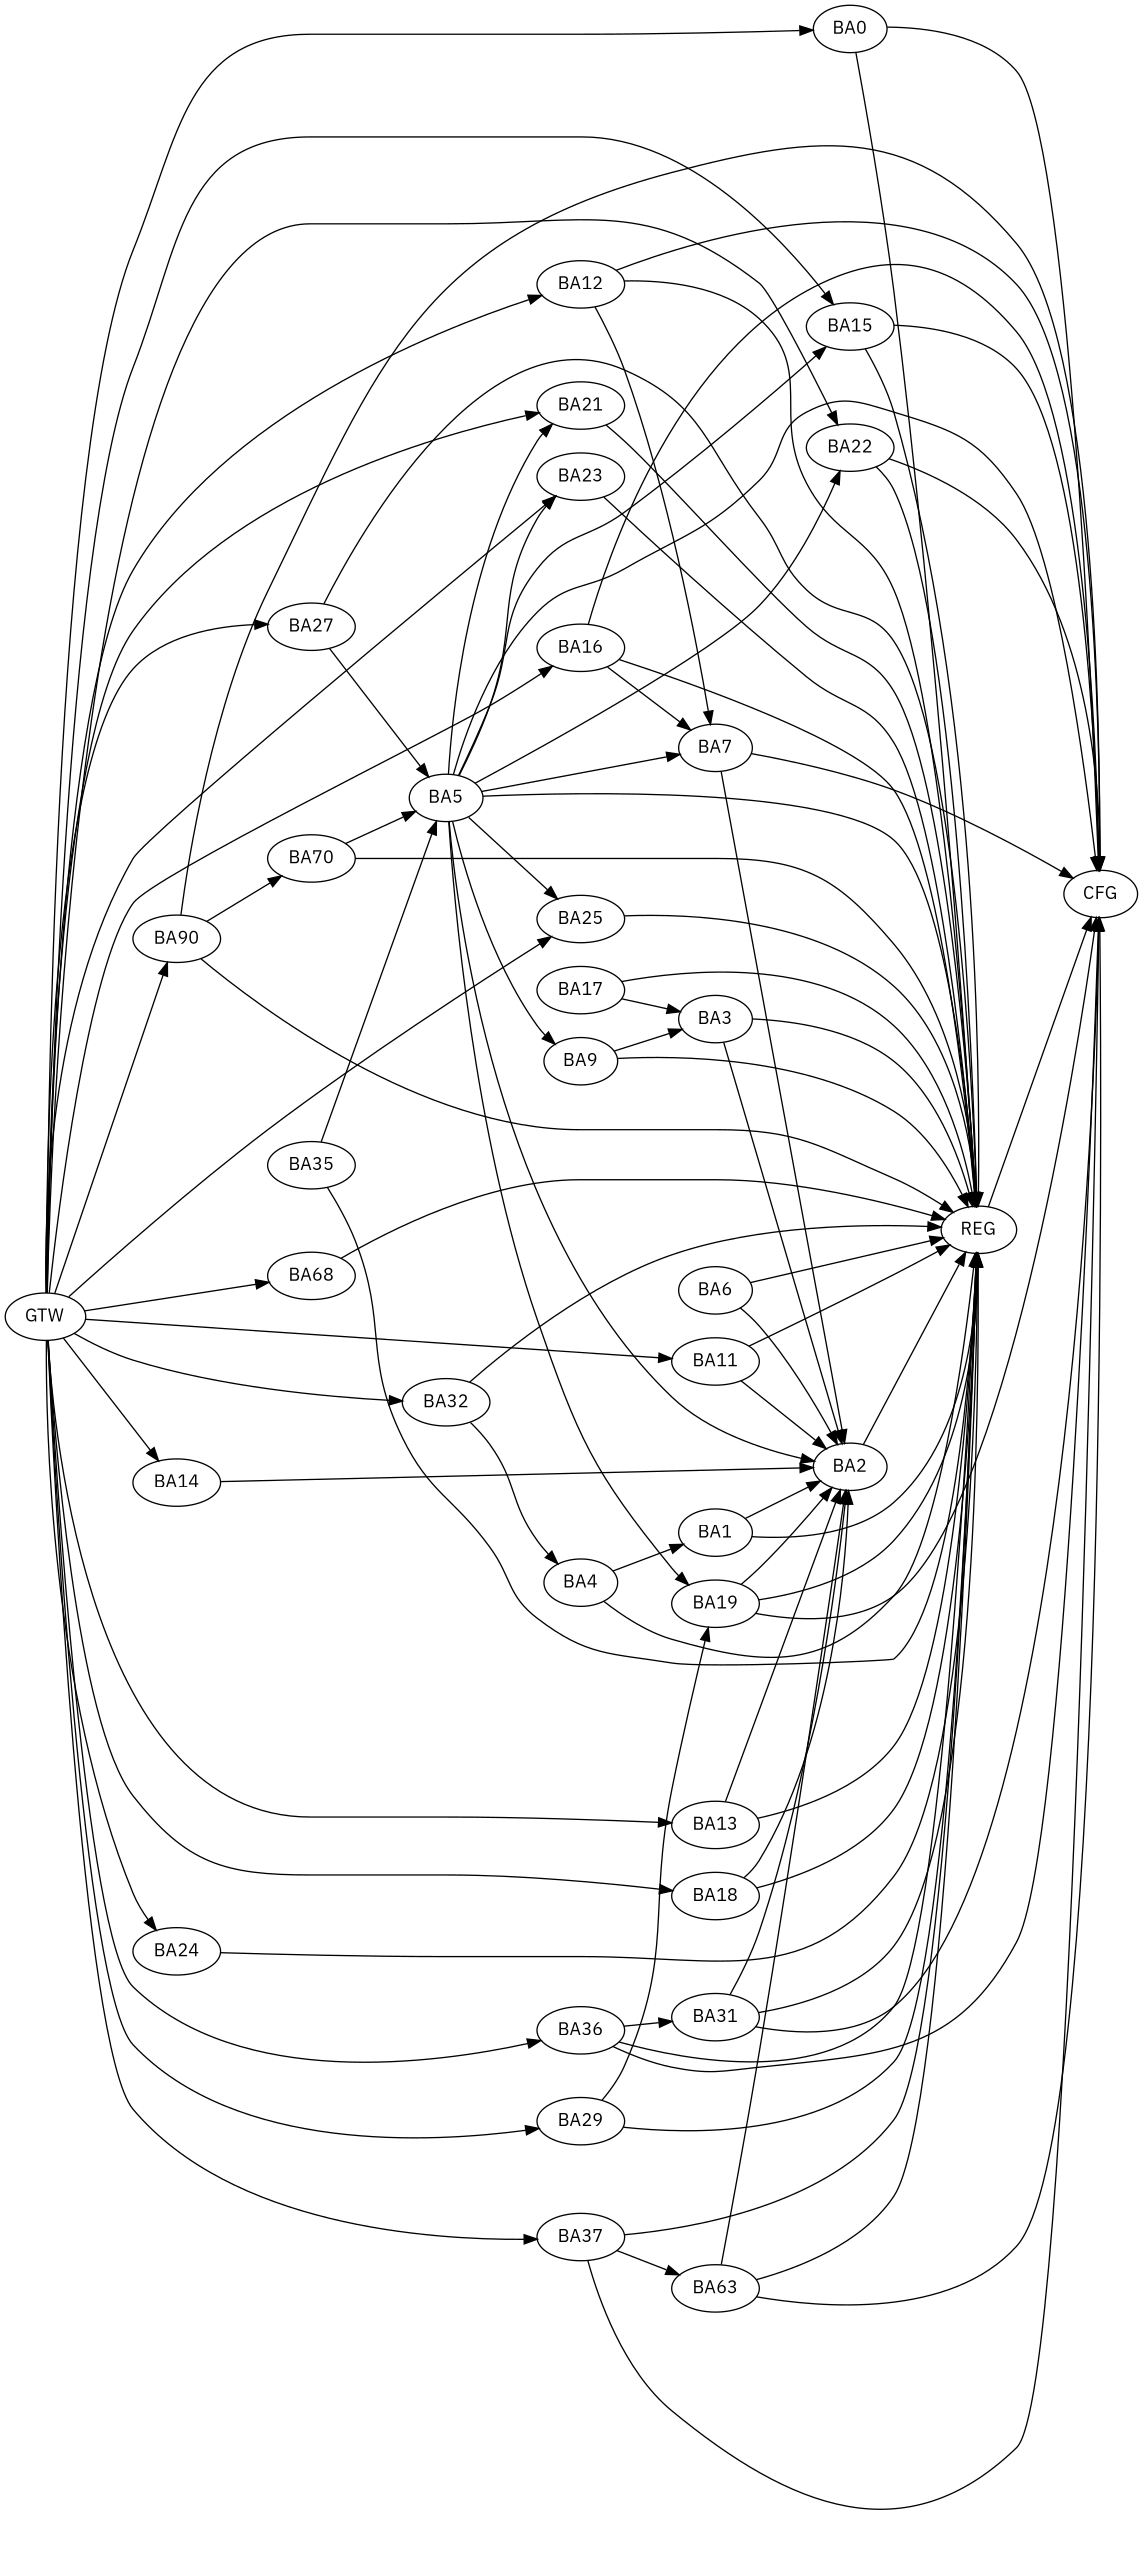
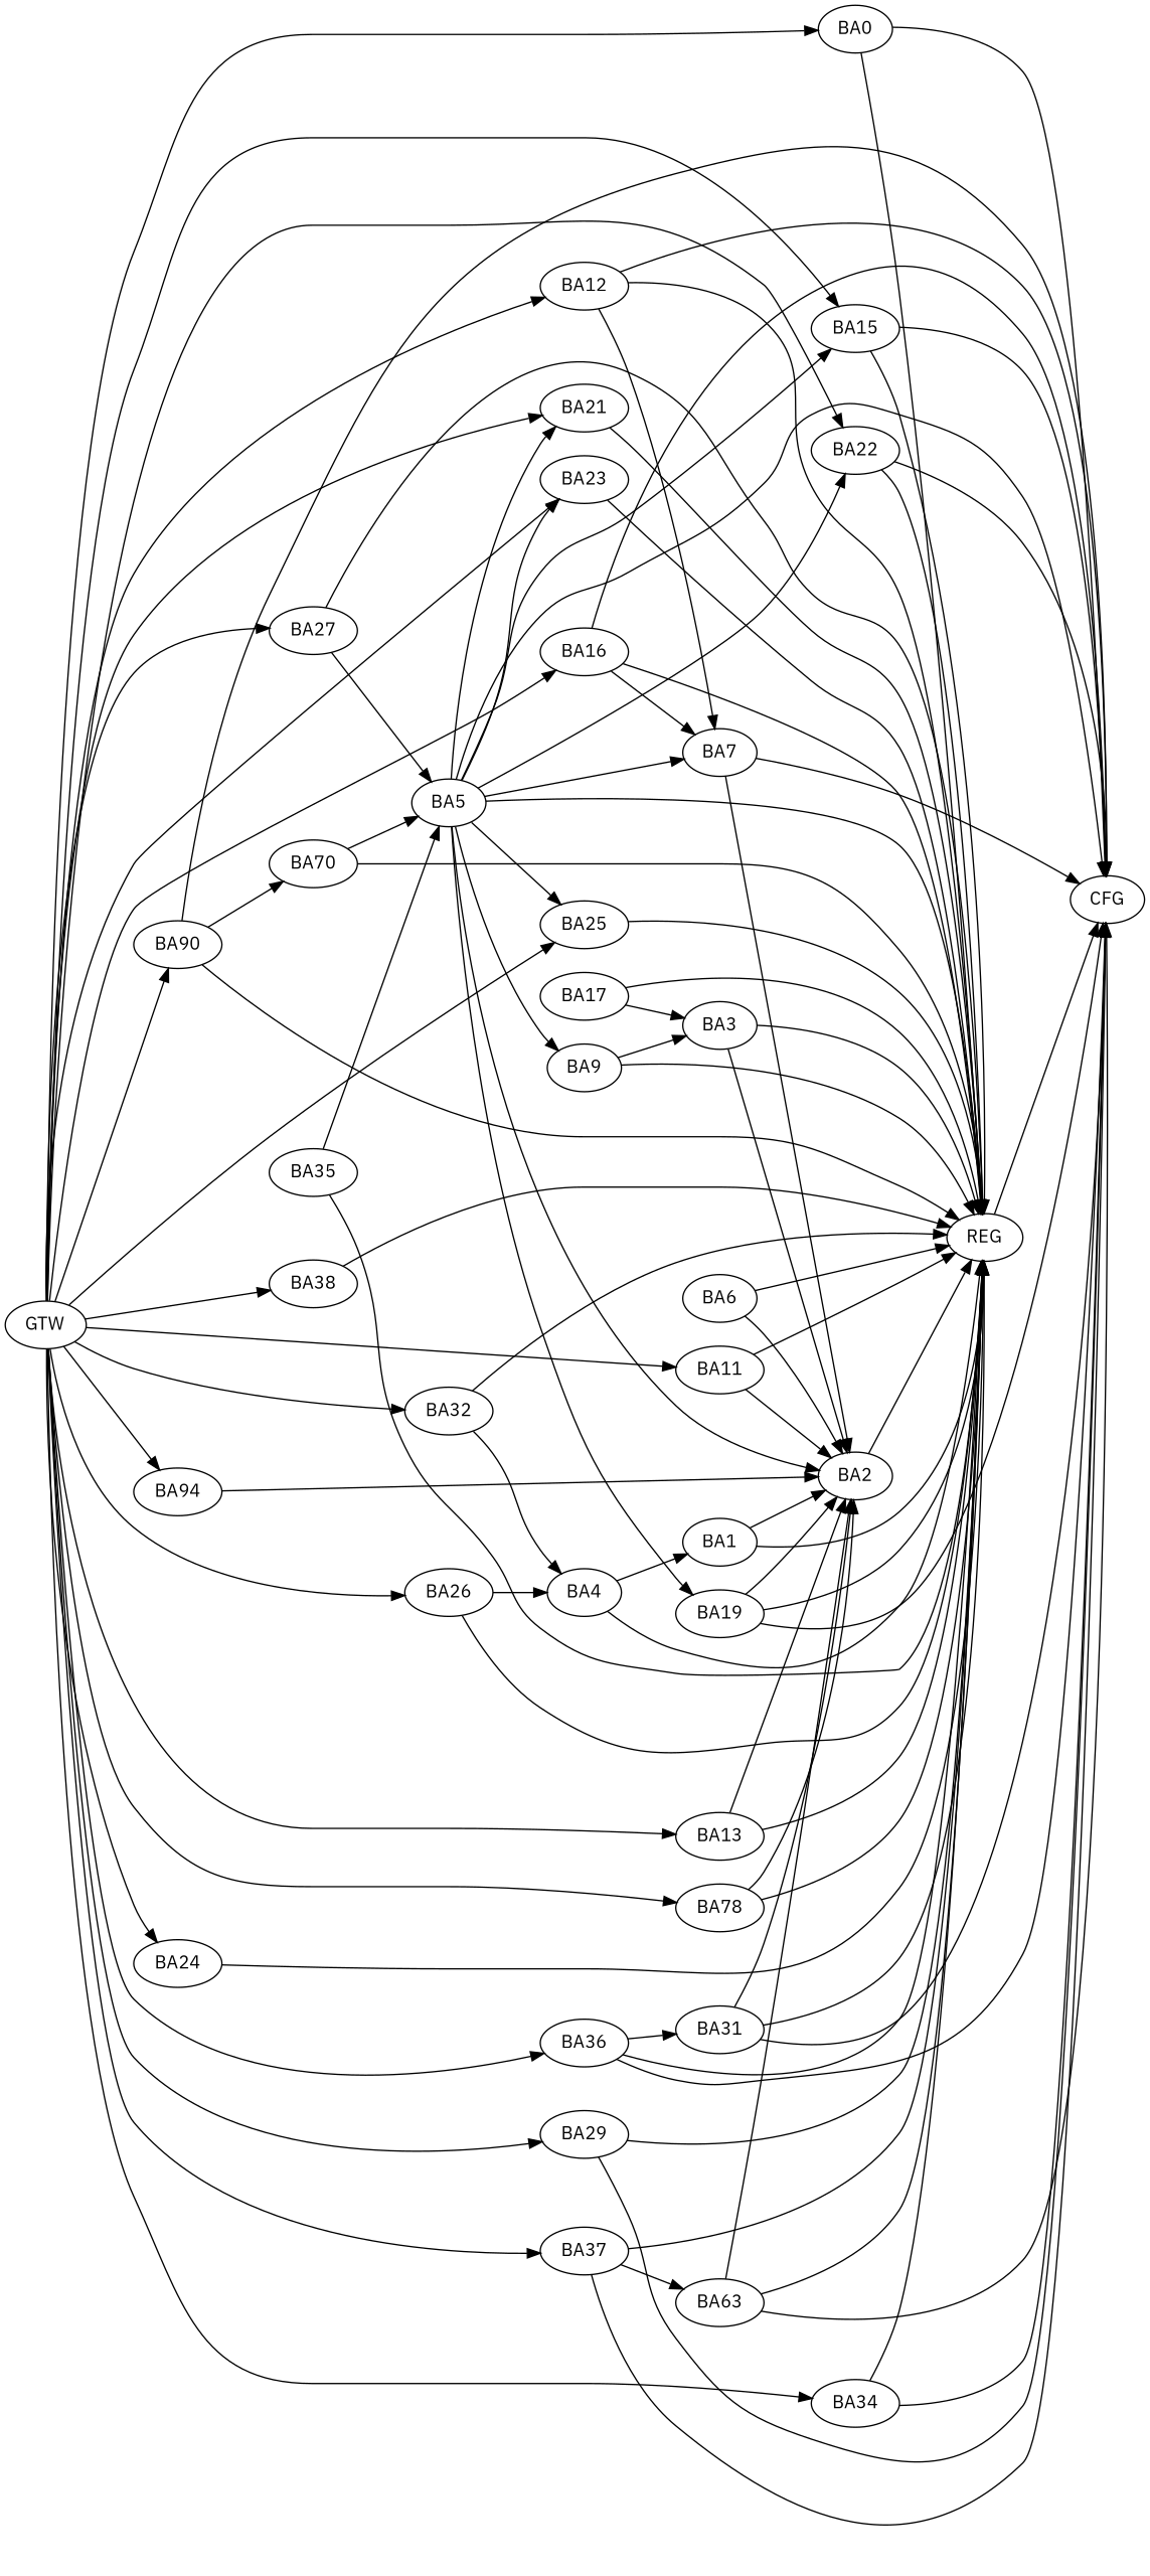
  strict digraph {
    fontname="IBM Plex Sans"
    rankdir=LR
    node [fontname="IBM Plex Sans"]
    edge [fontname="IBM Plex Sans"]
    n1 [label=BA1]
    n2 [label=BA2]
    n3 [label=REG]
    n4 [label=CFG]
    n5 [label=BA3]
    n6 [label=BA4]
    n7 [label=BA5]
    n8 [label=BA7]
    n9 [label=BA9]
    n10 [label=BA15]
    n11 [label=BA19]
    n12 [label=BA21]
    n13 [label=BA22]
    n14 [label=BA23]
    n15 [label=BA25]
-   n16 [label=BA68]
+   n16 [label=BA38]
    n17 [label=BA6]
    n18 [label=BA0]
    n19 [label=BA11]
    n20 [label=BA12]
    n21 [label=BA13]
-   n22 [label=BA14]
+   n22 [label=BA94]
    n23 [label=BA16]
    n24 [label=BA17]
-   n25 [label=BA18]
+   n25 [label=BA78]
    n26 [label=BA70]
    n27 [label=BA24]
+   n28 [label=BA26]
    n29 [label=BA27]
    n30 [label=BA29]
    n31 [label=BA90]
    n32 [label=BA31]
    n33 [label=BA32]
    n34 [label=BA63]
+   n35 [label=BA34]
    n36 [label=BA35]
    n37 [label=BA36]
    n38 [label=BA37]
    n39 [label=GTW]
    n1 -> n2
    n1 -> n3
    n2 -> n3
    n3 -> n4
    n5 -> n2
    n5 -> n3
    n6 -> n1
    n6 -> n3
    n7 -> n2
    n7 -> n3
    n7 -> n4
    n7 -> n8
    n7 -> n9
    n7 -> n10
    n7 -> n11
    n7 -> n12
    n7 -> n13
    n7 -> n14
    n7 -> n15
    n8 -> n2
    n8 -> n4
    n9 -> n3
    n9 -> n5
    n10 -> n3
    n10 -> n4
    n11 -> n2
    n11 -> n3
    n11 -> n4
    n12 -> n3
    n13 -> n3
    n13 -> n4
    n14 -> n3
    n15 -> n3
    n16 -> n3
    n17 -> n2
    n17 -> n3
    n18 -> n3
    n18 -> n4
    n19 -> n2
    n19 -> n3
    n20 -> n3
    n20 -> n4
    n20 -> n8
    n21 -> n2
    n21 -> n3
    n22 -> n2
    n23 -> n3
    n23 -> n4
    n23 -> n8
    n24 -> n3
    n24 -> n5
    n25 -> n2
    n25 -> n3
    n26 -> n3
    n26 -> n7
    n27 -> n3
+   n28 -> n3
+   n28 -> n6
    n29 -> n3
    n29 -> n7
    n30 -> n3
-   n30 -> n11
+   n30 -> n4
    n31 -> n3
    n31 -> n4
    n31 -> n26
    n32 -> n2
    n32 -> n3
    n32 -> n4
    n33 -> n3
    n33 -> n6
    n34 -> n2
    n34 -> n3
    n34 -> n4
+   n35 -> n3
+   n35 -> n4
    n36 -> n3
    n36 -> n7
    n37 -> n3
    n37 -> n4
    n37 -> n32
    n38 -> n3
    n38 -> n4
    n38 -> n34
    n39 -> n10
    n39 -> n12
    n39 -> n13
    n39 -> n14
    n39 -> n15
    n39 -> n16
    n39 -> n18
    n39 -> n19
    n39 -> n20
    n39 -> n21
    n39 -> n22
    n39 -> n23
    n39 -> n25
    n39 -> n27
+   n39 -> n28
    n39 -> n29
    n39 -> n30
    n39 -> n31
    n39 -> n33
+   n39 -> n35
    n39 -> n37
    n39 -> n38
  }
